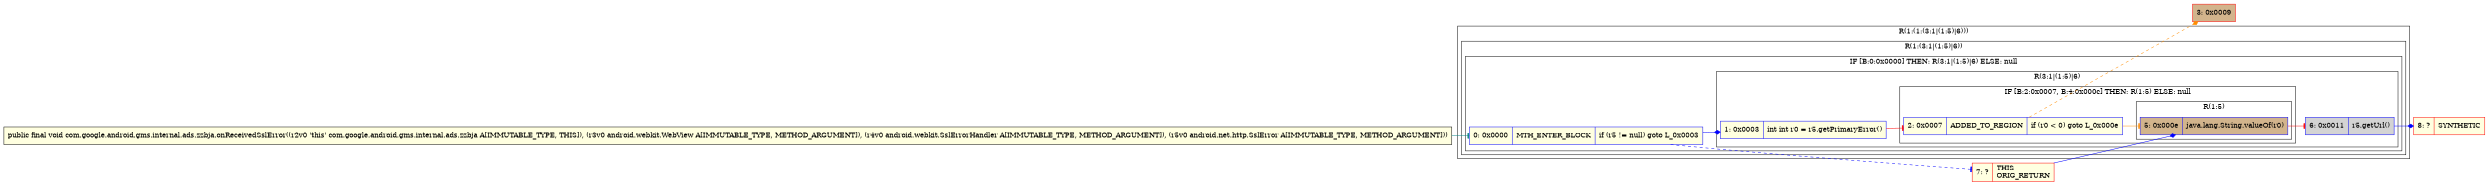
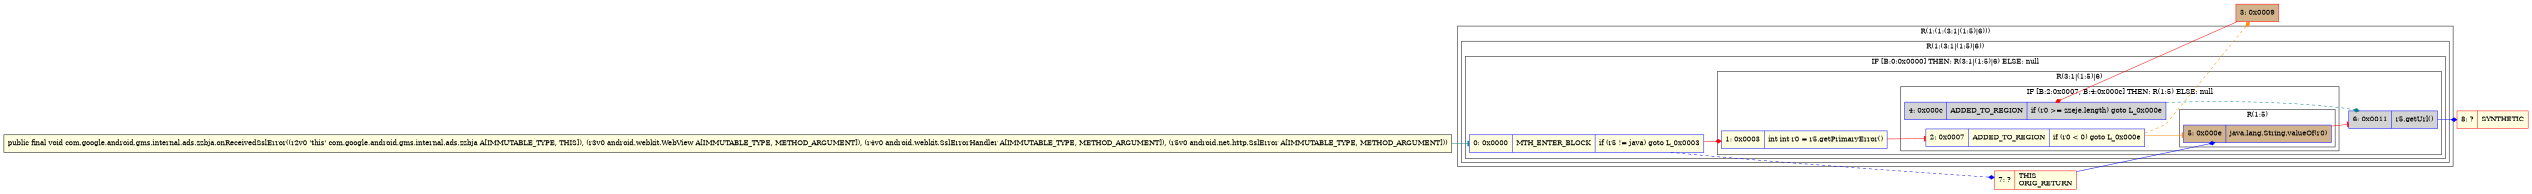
  digraph {
    rankdir=LR
    node [color=blue fillcolor=lightyellow shape=record style=filled]
    edge [arrowhead=diamond color=red]
    n1 [fillcolor=tan label="{5\:\ 0x000e|java.lang.String.valueOf(r0)\l}"]
    n2 [label="{2\:\ 0x0007|ADDED_TO_REGION\l|if (r0 \< 0) goto L_0x000e\l}"]
+   n3 [fillcolor=lightgrey label="{4\:\ 0x000c|ADDED_TO_REGION\l|if (r0 \>= zzeje.length) goto L_0x000e\l}"]
    n4 [label="{1\:\ 0x0003|int int r0 = r5.getPrimaryError()\l}"]
    n5 [fillcolor=lightgrey label="{6\:\ 0x0011|r5.getUrl()\l}"]
-   n6 [label="{0\:\ 0x0000|MTH_ENTER_BLOCK\l|if (r5 != null) goto L_0x0003\l}"]
+   n6 [label="{0\:\ 0x0000|MTH_ENTER_BLOCK\l|if (r5 != java) goto L_0x0003\l}"]
    n7 [color=red fillcolor=tan label="{3\:\ 0x0009}"]
    n8 [color=red label="{8\:\ ?|SYNTHETIC\l}"]
    n9 [color=red label="{7\:\ ?|THIS\lORIG_RETURN\l}"]
    n10 [label="{public final void com.google.android.gms.internal.ads.zzbja.onReceivedSslError((r2v0 'this' com.google.android.gms.internal.ads.zzbja A[IMMUTABLE_TYPE, THIS]), (r3v0 android.webkit.WebView A[IMMUTABLE_TYPE, METHOD_ARGUMENT]), (r4v0 android.webkit.SslErrorHandler A[IMMUTABLE_TYPE, METHOD_ARGUMENT]), (r5v0 android.net.http.SslError A[IMMUTABLE_TYPE, METHOD_ARGUMENT])) }" color=""]
    subgraph cluster_1 {
      label="R(1:(1:(3:1|(1:5)|6)))"
      subgraph cluster_2 {
        label="R(1:(3:1|(1:5)|6))"
        subgraph cluster_3 {
          label="IF [B:0:0x0000] THEN: R(3:1|(1:5)|6) ELSE: null"
          n6
          subgraph cluster_4 {
            label="R(3:1|(1:5)|6)"
            n4
            n5
            subgraph cluster_5 {
              label="IF [B:2:0x0007, B:4:0x000c] THEN: R(1:5) ELSE: null"
              n2
+             n3
              subgraph cluster_6 {
                label="R(1:5)"
                n1
              }
            }
          }
        }
      }
    }
    n1 -> n5 [arrowhead=tee]
    n2 -> n1 [arrowhead=tee color=darkorange]
    n2 -> n7 [color=darkorange style=dashed]
+   n3 -> n5 [color=teal style=dashed]
    n4 -> n2 [arrowhead=tee]
    n5 -> n8 [color=blue]
-   n6 -> n4 [color=blue]
-   n6 -> n9 [arrowhead=tee color=blue style=dashed]
+   n6 -> n4
+   n6 -> n9 [color=blue style=dashed]
+   n7 -> n3
    n9 -> n1 [color=blue]
    n10 -> n6 [arrowhead=tee color=teal]
  }
